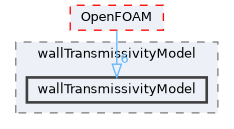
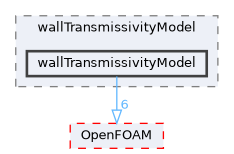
  digraph {
    compound=true
    node [fillcolor="#edf0f7" fontname=Helvetica fontsize=10 shape=box]
    n1 [color=grey25 height=0.2 label=wallTransmissivityModel style="filled,bold" width=0.4]
    n2 [color=red height=0.2 label=OpenFOAM style="filled,dashed" width=0.4]
    subgraph cluster_1 {
      bgcolor="#edf0f7"
      fontname=Helvetica
      fontsize=10
      label=wallTransmissivityModel
      pencolor=grey50
      style="filled,dashed"
      n1
    }
-   n2 -> n1 [color=steelblue1 fontcolor=steelblue1 fontname=Helvetica fontsize=10 headlabel=6 labeldistance=1.5 labelfontname=Helvetica labelfontsize=10 arrowhead=onormal]
+   n1 -> n2 [color=steelblue1 fontcolor=steelblue1 fontname=Helvetica fontsize=10 headlabel=6 labeldistance=1.5 labelfontname=Helvetica labelfontsize=10 arrowhead=onormal]
  }
